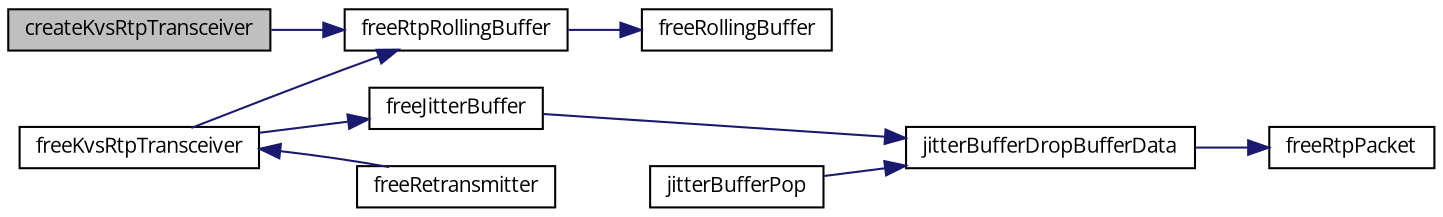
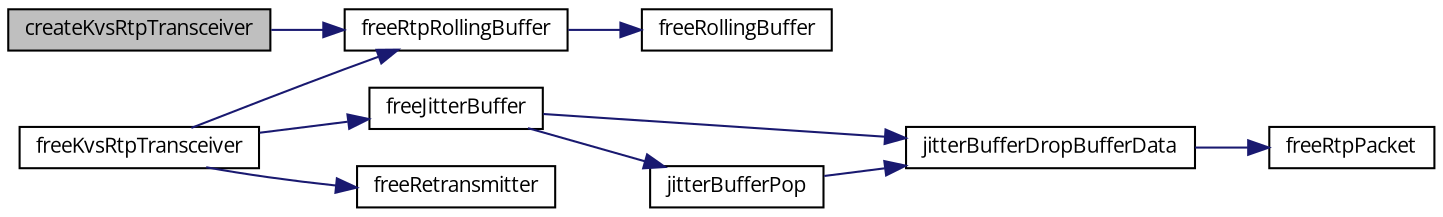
  digraph {
    fontname="Open Sans"
    rankdir=LR
    node [color=black fillcolor=white fontname="Open Sans" fontsize=10 shape=record style=filled]
    edge [color=midnightblue fontname="Open Sans" fontsize=10 labelfontname=Helvetica labelfontsize=10 style=solid]
    n1 [fillcolor=grey75 fontcolor=black height=0.2 label=createKvsRtpTransceiver width=0.4]
    n2 [height=0.2 label=freeRtpRollingBuffer width=0.4]
    n3 [height=0.2 label=freeKvsRtpTransceiver width=0.4]
    n4 [height=0.2 label=freeJitterBuffer width=0.4]
    n5 [height=0.2 label=freeRetransmitter width=0.4]
    n6 [height=0.2 label=jitterBufferDropBufferData width=0.4]
    n7 [height=0.2 label=jitterBufferPop width=0.4]
    n8 [height=0.2 label=freeRollingBuffer width=0.4]
    n9 [height=0.2 label=freeRtpPacket width=0.4]
    n1 -> n2
    n2 -> n8
    n3 -> n2
    n3 -> n4
-   n5 -> n3
+   n3 -> n5
    n4 -> n6
+   n4 -> n7
    n6 -> n9
    n7 -> n6
  }
